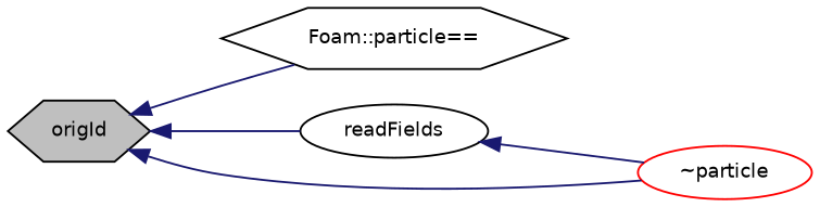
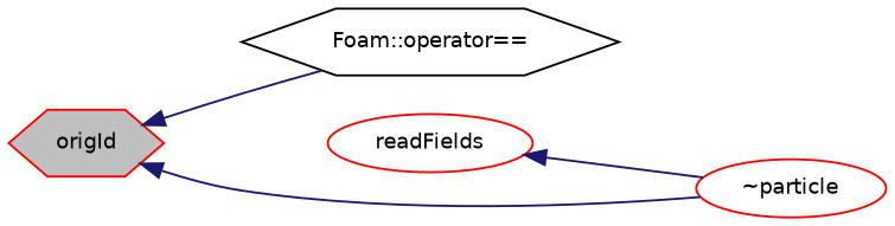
  digraph {
    rankdir=LR
    node [color=black fontname=Helvetica fontsize=10 shape=hexagon]
    edge [color=midnightblue dir=back fontname=Helvetica fontsize=10 labelfontname=Helvetica labelfontsize=10 style=solid]
-   n1 [fillcolor=grey75 fontcolor=black height=0.2 label=origId style=filled width=0.4]
-   n2 [height=0.2 label="Foam::particle==" width=0.4]
-   n3 [height=0.2 label=readFields shape=ellipse width=0.4]
+   n1 [color=red fillcolor=grey75 fontcolor=black height=0.2 label=origId style=filled width=0.4]
+   n2 [height=0.2 label="Foam::operator==" width=0.4]
+   n3 [color=red height=0.2 label=readFields shape=ellipse width=0.4]
    n4 [color=red height=0.2 label="~particle" shape=ellipse width=0.4]
    n1 -> n2
-   n1 -> n3
    n1 -> n4
    n3 -> n4
  }
